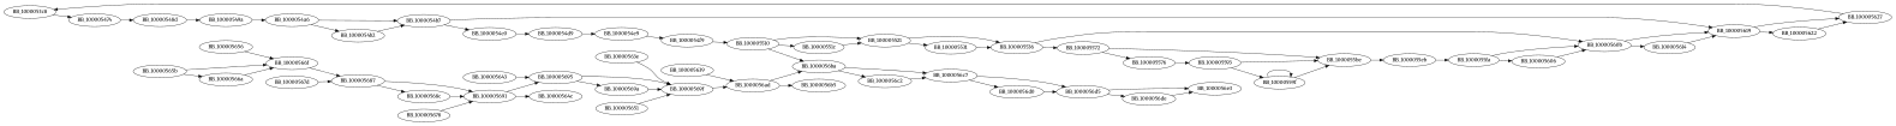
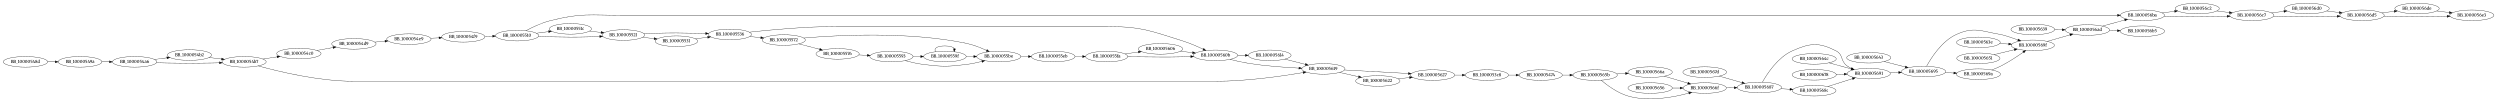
  digraph {
    fontname=Merriweather
    rankdir=LR
    node [fontname=Merriweather]
    edge [fontname=Merriweather]
    BB_1000053c8
    BB_100005474
    BB_10000548d
    BB_100005627
    BB_10000549a
    BB_1000054a6
    BB_1000054b2
    BB_1000054b7
    BB_1000054c0
    BB_100005619
    BB_1000054d9
    BB_100005622
    BB_1000054e9
    BB_1000054f9
    BB_100005510
    BB_10000551c
    BB_100005521
    BB_1000056ba
    BB_100005531
    BB_100005536
    BB_100005572
    BB_10000560b
    BB_100005576
    BB_1000055be
    BB_100005614
    BB_100005593
    BB_1000055eb
    BB_10000559f
    BB_1000055fa
    BB_100005606
    BB_100005639
    BB_1000056ad
    BB_1000056b5
-   BB_1000056c2 [label=BB_3000056c2]
+   BB_1000056c2
    BB_1000056c7
    BB_10000563e
    BB_10000569f
    BB_100005643
    BB_100005695
    BB_10000569a
    BB_10000564c
    BB_100005691
    BB_100005651
    BB_100005656
    BB_10000566f
    BB_100005687
    BB_10000568c
    BB_10000565b
    BB_10000566a
-   BB_100005678
+   BB_100005678 [label=BB_100000678]
    BB_10000567d
    BB_1000056d0
    BB_1000056d5
    BB_1000056de
    BB_1000056e3
    BB_1000053c8 -> BB_100005474
-   BB_100005474 -> BB_10000548d
+   BB_100005474 -> BB_10000565b
    BB_10000548d -> BB_10000549a
    BB_100005627 -> BB_1000053c8
    BB_10000549a -> BB_1000054a6
    BB_1000054a6 -> BB_1000054b2
    BB_1000054a6 -> BB_1000054b7
    BB_1000054b2 -> BB_1000054b7
    BB_1000054b7 -> BB_1000054c0
    BB_1000054b7 -> BB_100005619
    BB_1000054c0 -> BB_1000054d9
    BB_100005619 -> BB_100005627
    BB_100005619 -> BB_100005622
    BB_1000054d9 -> BB_1000054e9
    BB_100005622 -> BB_100005627
    BB_1000054e9 -> BB_1000054f9
    BB_1000054f9 -> BB_100005510
    BB_100005510 -> BB_10000551c
    BB_100005510 -> BB_100005521
    BB_100005510 -> BB_1000056ba
    BB_10000551c -> BB_100005521
    BB_100005521 -> BB_100005531
    BB_100005521 -> BB_100005536
    BB_1000056ba -> BB_1000056c2
    BB_1000056ba -> BB_1000056c7
    BB_100005531 -> BB_100005536
    BB_100005536 -> BB_100005572
    BB_100005536 -> BB_10000560b
    BB_100005572 -> BB_100005576
    BB_100005572 -> BB_1000055be
    BB_10000560b -> BB_100005619
    BB_10000560b -> BB_100005614
    BB_100005576 -> BB_100005593
    BB_1000055be -> BB_1000055eb
    BB_100005614 -> BB_100005619
    BB_100005593 -> BB_1000055be
    BB_100005593 -> BB_10000559f
    BB_1000055eb -> BB_1000055fa
    BB_10000559f -> BB_1000055be
    BB_10000559f -> BB_10000559f
    BB_1000055fa -> BB_10000560b
    BB_1000055fa -> BB_100005606
    BB_100005606 -> BB_10000560b
    BB_100005639 -> BB_1000056ad
    BB_1000056ad -> BB_1000056ba
    BB_1000056ad -> BB_1000056b5
    BB_1000056c2 -> BB_1000056c7
    BB_1000056c7 -> BB_1000056d0
    BB_1000056c7 -> BB_1000056d5
    BB_10000563e -> BB_10000569f
    BB_10000569f -> BB_1000056ad
    BB_100005643 -> BB_100005695
    BB_100005695 -> BB_10000569f
    BB_100005695 -> BB_10000569a
    BB_10000569a -> BB_10000569f
-   BB_100005691 -> BB_10000564c
+   BB_10000564c -> BB_100005691
    BB_100005691 -> BB_100005695
    BB_100005651 -> BB_10000569f
    BB_100005656 -> BB_10000566f
    BB_10000566f -> BB_100005687
    BB_100005687 -> BB_100005691
    BB_100005687 -> BB_10000568c
    BB_10000568c -> BB_100005691
    BB_10000565b -> BB_10000566f
    BB_10000565b -> BB_10000566a
    BB_10000566a -> BB_10000566f
    BB_100005678 -> BB_100005691
    BB_10000567d -> BB_100005687
    BB_1000056d0 -> BB_1000056d5
    BB_1000056d5 -> BB_1000056de
    BB_1000056d5 -> BB_1000056e3
    BB_1000056de -> BB_1000056e3
  }
